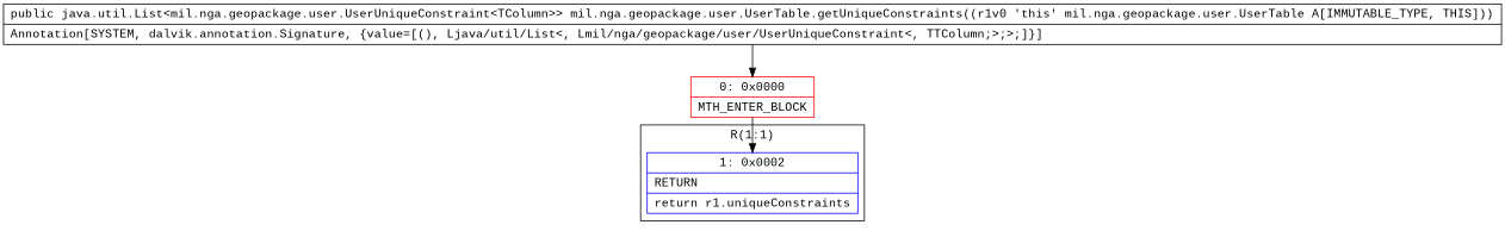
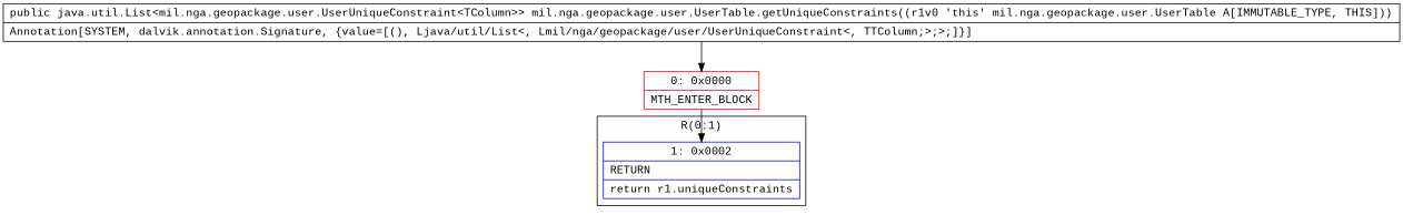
  digraph {
    fontname="Liberation Mono"
    node [shape=record fontname="Liberation Mono"]
    edge [fontname="Liberation Mono"]
    n1 [color=blue label="{1\:\ 0x0002|RETURN\l|return r1.uniqueConstraints\l}"]
    n2 [color=red label="{0\:\ 0x0000|MTH_ENTER_BLOCK\l}"]
    n3 [label="{public java.util.List\<mil.nga.geopackage.user.UserUniqueConstraint\<TColumn\>\> mil.nga.geopackage.user.UserTable.getUniqueConstraints((r1v0 'this' mil.nga.geopackage.user.UserTable A[IMMUTABLE_TYPE, THIS]))  | Annotation[SYSTEM, dalvik.annotation.Signature, \{value=[(), Ljava\/util\/List\<, Lmil\/nga\/geopackage\/user\/UserUniqueConstraint\<, TTColumn;\>;\>;]\}]\l}"]
    subgraph cluster_1 {
-     label="R(1:1)"
+     label="R(0:1)"
      n1
    }
    n2 -> n1
    n3 -> n2
  }
